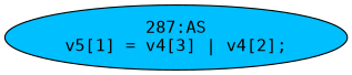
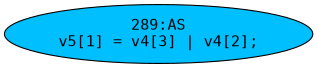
  strict digraph {
    rankdir=LR
    fontname="DejaVu Sans Mono"
-   n1 [ast="<pyverilog.vparser.ast.Assign object at 0x7f407842bd50>" def_var="['v5']" fillcolor=deepskyblue label="287:AS\nv5[1] = v4[3] | v4[2];" statements="[]" style=filled typ=Assign use_var="['v4', 'v4']" fontname="DejaVu Sans Mono"]
+   n1 [ast="<pyverilog.vparser.ast.Assign object at 0x7f407842bd50>" def_var="['v5']" fillcolor=deepskyblue label="289:AS\nv5[1] = v4[3] | v4[2];" statements="[]" style=filled typ=Assign use_var="['v4', 'v4']" fontname="DejaVu Sans Mono"]
  }
